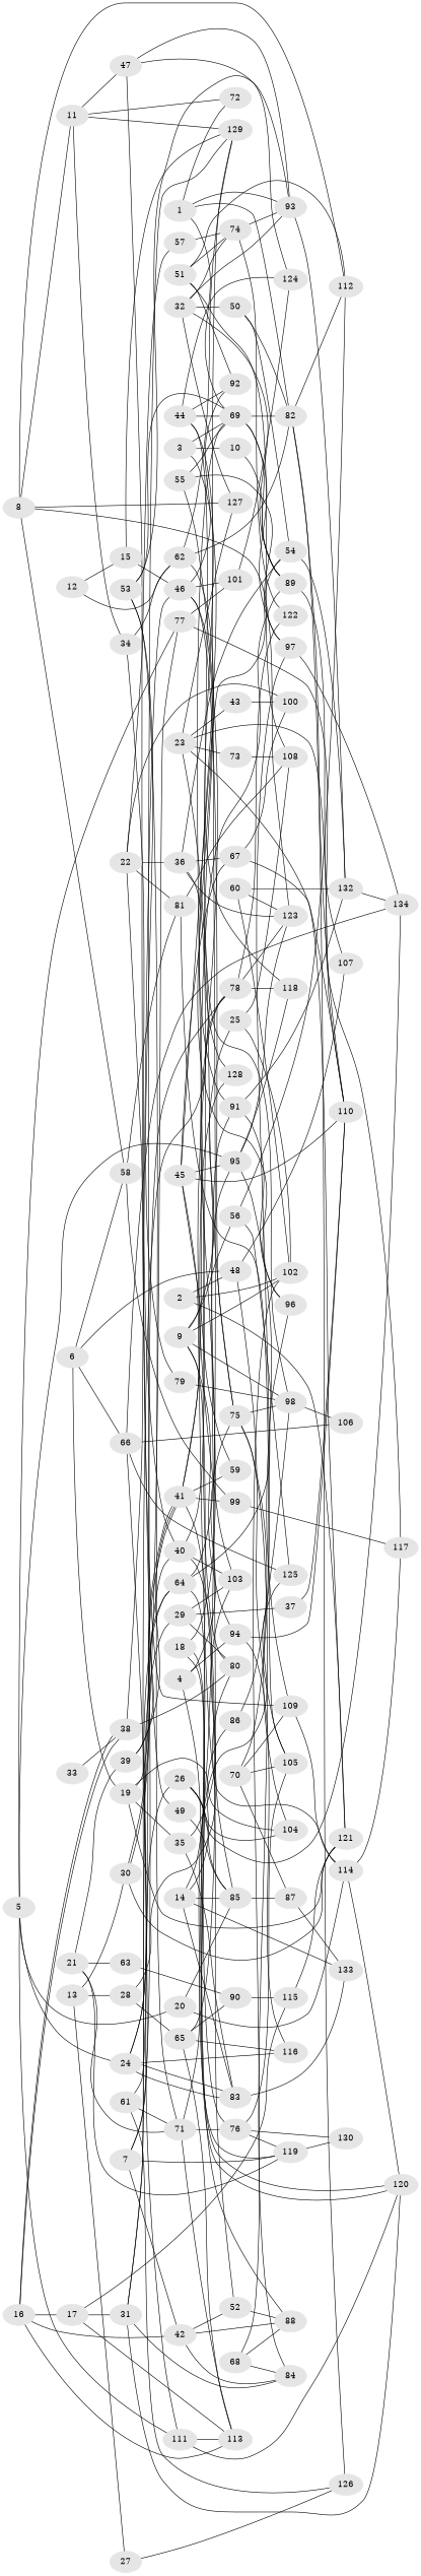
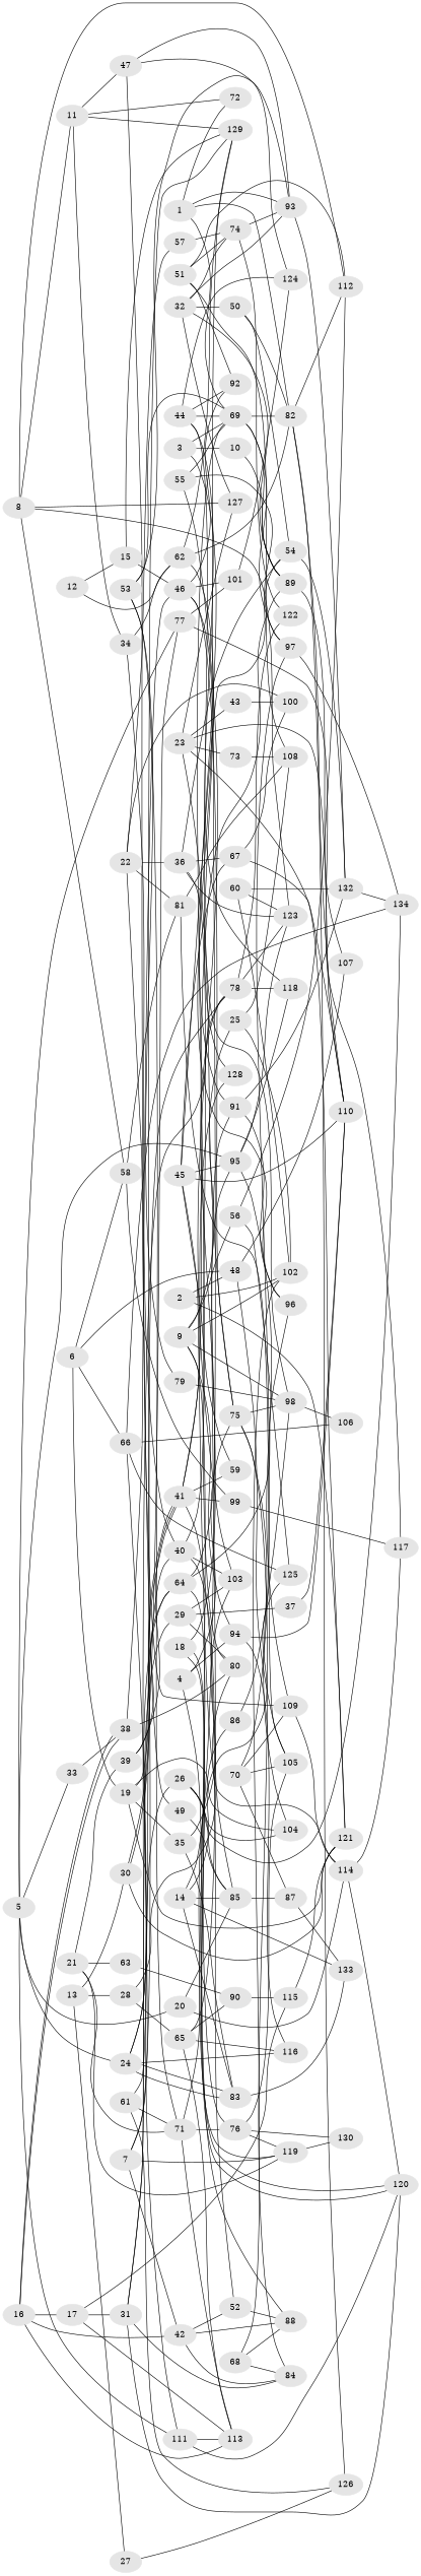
  graph {
    rankdir=LR
    node [color=gray90 style=filled]
    1
    69
    72
    82
    93
    89
    97
    112
    110
    126
    132
    2
    48
    102
    121
    105
    107
    3
    10
    91
    96
    4
    75
    88
    94
    98
    104
    84
    116
    5
    20
    24
    33
    77
    95
    111
    85
    114
    83
    29
    64
    38
    101
    117
    123
    109
    118
    113
    120
    6
    19
    58
    66
    35
    81
    99
    134
    125
    106
    7
    26
    42
    78
    119
    52
    122
    130
    8
    11
    127
    34
    47
    129
    9
    25
    56
    76
    108
    62
    40
    124
    49
    12
    15
    46
    128
    13
    27
    28
    30
    65
    80
    41
    14
    86
    133
    87
    92
    16
    17
    31
    115
    18
    103
    21
    39
    63
    71
    90
    22
    36
    57
    100
    54
    67
    74
    23
    43
    73
    37
    59
    32
    50
    44
    45
    51
    53
    79
    55
    60
    61
    68
    70
    1 -- 69
    1 -- 72
    1 -- 82
    1 -- 93
    69 -- 82
    69 -- 89
    69 -- 97
    82 -- 112
    82 -- 110
    82 -- 126
    93 -- 132
    89 -- 107
    97 -- 134
    132 -- 134
    2 -- 48
    2 -- 102
    2 -- 121
    48 -- 105
    48 -- 107
    3 -- 69
    3 -- 10
    3 -- 91
    10 -- 89
    91 -- 132
    91 -- 96
    4 -- 75
    4 -- 88
    4 -- 94
    75 -- 98
    75 -- 104
    75 -- 84
    94 -- 110
    94 -- 116
    98 -- 106
    5 -- 20
    5 -- 24
+   5 -- 33
    5 -- 77
    5 -- 95
    5 -- 111
    20 -- 85
    20 -- 114
    24 -- 116
    24 -- 83
    24 -- 83
    24 -- 29
    24 -- 64
    33 -- 38
    77 -- 101
    77 -- 117
    95 -- 123
    95 -- 109
    95 -- 118
    111 -- 113
    111 -- 120
    85 -- 87
    114 -- 117
    114 -- 120
    83 -- 133
    29 -- 80
    29 -- 103
    29 -- 37
    64 -- 96
    64 -- 78
    64 -- 119
    38 -- 46
    38 -- 80
    101 -- 124
    109 -- 114
    6 -- 48
    6 -- 19
    6 -- 58
    6 -- 66
    19 -- 121
    19 -- 104
    19 -- 77
    19 -- 35
    58 -- 81
    58 -- 99
    66 -- 111
    66 -- 134
    66 -- 125
    66 -- 106
    35 -- 83
    35 -- 103
    81 -- 105
    81 -- 108
    99 -- 117
    7 -- 26
    7 -- 42
    7 -- 78
    7 -- 119
    26 -- 104
    26 -- 85
    26 -- 134
    42 -- 88
    42 -- 84
    42 -- 52
    78 -- 123
    78 -- 118
    78 -- 122
    119 -- 130
    52 -- 88
    8 -- 112
    8 -- 123
    8 -- 58
    8 -- 11
    8 -- 127
    11 -- 72
    11 -- 34
    11 -- 47
    11 -- 129
    34 -- 62
    34 -- 40
    47 -- 93
    47 -- 124
    47 -- 49
    9 -- 102
    9 -- 94
    9 -- 98
    9 -- 25
    9 -- 56
    9 -- 76
    25 -- 102
    25 -- 108
    56 -- 112
    56 -- 125
    76 -- 105
    76 -- 119
    76 -- 130
    62 -- 82
    62 -- 129
    62 -- 128
    40 -- 69
    40 -- 85
    40 -- 103
    49 -- 85
    12 -- 62
    12 -- 15
    15 -- 129
    15 -- 46
    46 -- 96
    46 -- 75
    46 -- 101
    46 -- 92
    13 -- 27
    13 -- 28
    13 -- 30
    27 -- 126
    28 -- 65
    28 -- 80
    30 -- 121
    30 -- 41
    30 -- 41
    65 -- 91
    65 -- 116
    65 -- 113
    65 -- 90
    41 -- 89
    41 -- 99
    41 -- 52
    41 -- 128
    41 -- 59
    14 -- 85
    14 -- 83
    14 -- 129
    14 -- 86
    14 -- 133
    86 -- 98
    87 -- 133
    16 -- 38
    16 -- 38
    16 -- 113
    16 -- 42
    16 -- 17
    17 -- 113
    17 -- 31
    17 -- 115
    31 -- 84
    31 -- 120
    31 -- 78
    31 -- 40
    115 -- 121
    18 -- 95
    18 -- 120
    18 -- 120
    21 -- 119
    21 -- 39
    21 -- 63
    21 -- 71
    39 -- 64
    39 -- 41
    63 -- 90
    71 -- 113
    71 -- 125
    71 -- 76
    90 -- 115
    22 -- 109
    22 -- 81
    22 -- 36
    22 -- 57
    22 -- 100
    36 -- 123
    36 -- 80
    36 -- 54
    36 -- 67
    57 -- 74
    54 -- 132
    67 -- 110
    67 -- 100
    74 -- 93
    74 -- 122
    23 -- 110
    23 -- 121
    23 -- 75
    23 -- 127
    23 -- 43
    23 -- 73
    43 -- 100
    73 -- 108
    37 -- 110
    32 -- 93
    32 -- 89
    32 -- 127
    32 -- 74
    32 -- 50
    50 -- 82
    50 -- 54
    44 -- 69
    44 -- 98
    44 -- 118
    44 -- 124
    44 -- 92
    45 -- 110
    45 -- 95
    45 -- 114
    45 -- 54
    45 -- 67
    45 -- 59
    51 -- 112
    51 -- 108
    51 -- 92
    51 -- 74
    53 -- 69
    53 -- 93
    53 -- 71
    53 -- 79
    79 -- 98
    55 -- 69
    55 -- 97
    55 -- 103
    60 -- 132
    60 -- 102
    60 -- 123
    61 -- 126
    61 -- 129
    61 -- 71
    68 -- 102
    68 -- 88
    68 -- 84
    70 -- 97
    70 -- 105
    70 -- 109
    70 -- 87
  }
